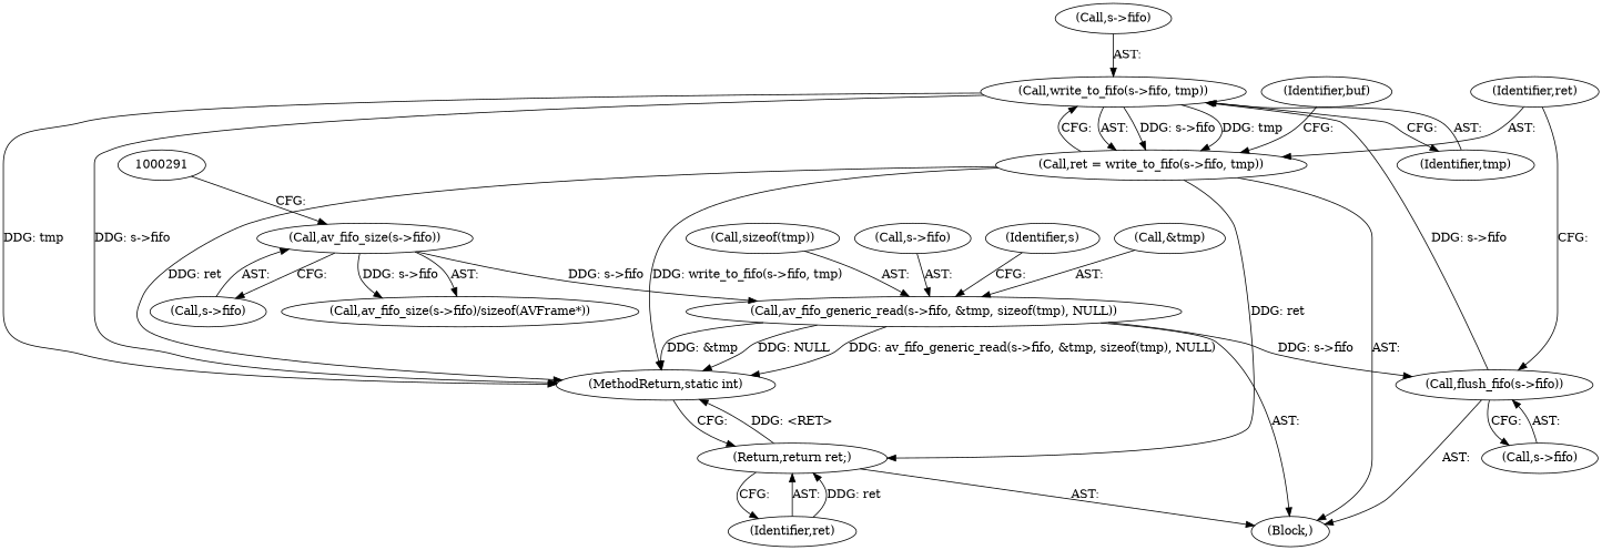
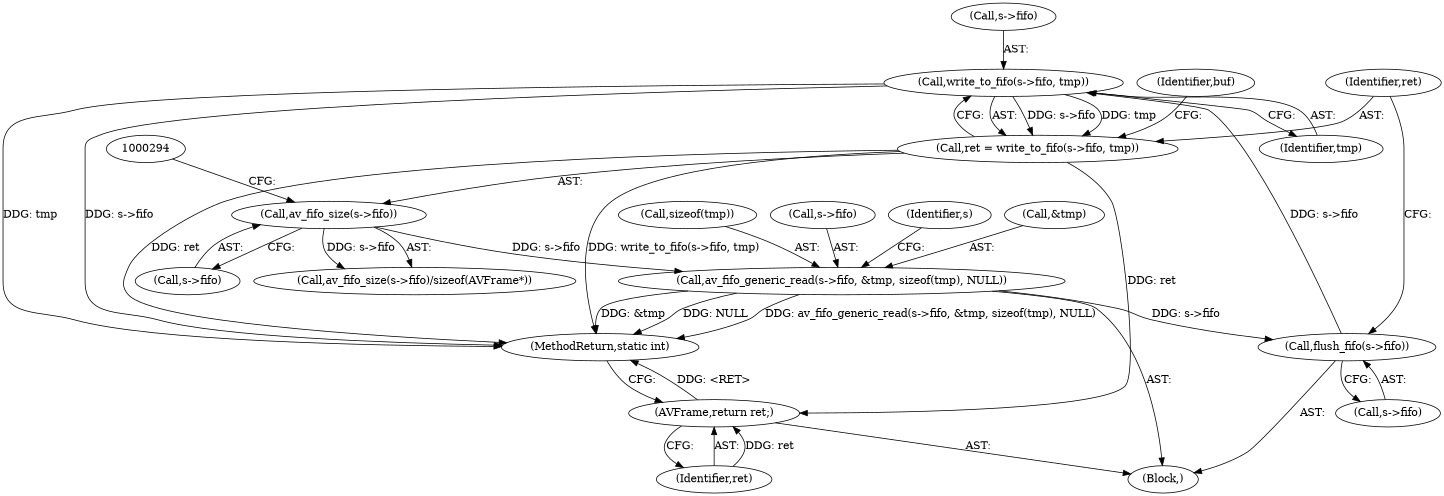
  digraph {
    n1 [label="(Call,write_to_fifo(s->fifo, tmp))"]
    n2 [label="(Call,ret = write_to_fifo(s->fifo, tmp))"]
    n3 [label="(Identifier,tmp)"]
    n4 [label="(MethodReturn,static int)"]
    n5 [label="(Block,)"]
-   n6 [label="(Return,return ret;)"]
+   n6 [label="(AVFrame,return ret;)"]
    n7 [label="(Call,flush_fifo(s->fifo))"]
    n8 [label="(Call,s->fifo)"]
    n9 [label="(Call,av_fifo_generic_read(s->fifo, &tmp, sizeof(tmp), NULL))"]
    n10 [label="(Call,av_fifo_size(s->fifo))"]
    n11 [label="(Call,av_fifo_size(s->fifo)/sizeof(AVFrame*))"]
    n12 [label="(Call,s->fifo)"]
    n13 [label="(Identifier,ret)"]
    n14 [label="(Identifier,buf)"]
    n15 [label="(Call,sizeof(tmp))"]
    n16 [label="(Identifier,ret)"]
    n17 [label="(Call,s->fifo)"]
    n18 [label="(Identifier,s)"]
    n19 [label="(Call,&tmp)"]
    n20 [label="(Call,s->fifo)"]
-   1000294 [label=1000291]
+   1000294
    n1 -> n2 [label="AST: "]
    n1 -> n2 [label="DDG: s->fifo"]
    n1 -> n2 [label="DDG: tmp"]
    n1 -> n3 [label="CFG: "]
    n1 -> n4 [label="DDG: tmp"]
    n1 -> n4 [label="DDG: s->fifo"]
    n2 -> n1 [label="CFG: "]
    n2 -> n4 [label="DDG: ret"]
    n2 -> n4 [label="DDG: write_to_fifo(s->fifo, tmp)"]
-   n2 -> n5 [label="AST: "]
+   n2 -> n10 [label="AST: "]
    n2 -> n6 [label="DDG: ret"]
    n3 -> n1 [label="AST: "]
    n4 -> n6 [label="CFG: "]
    n6 -> n4 [label="DDG: <RET>"]
    n6 -> n5 [label="AST: "]
    n6 -> n13 [label="CFG: "]
    n7 -> n1 [label="DDG: s->fifo"]
    n7 -> n5 [label="AST: "]
    n7 -> n8 [label="CFG: "]
    n8 -> n7 [label="AST: "]
    n9 -> n4 [label="DDG: &tmp"]
    n9 -> n4 [label="DDG: NULL"]
    n9 -> n4 [label="DDG: av_fifo_generic_read(s->fifo, &tmp, sizeof(tmp), NULL)"]
    n9 -> n5 [label="AST: "]
    n9 -> n7 [label="DDG: s->fifo"]
    n10 -> n9 [label="DDG: s->fifo"]
    n10 -> n11 [label="AST: "]
    n10 -> n11 [label="DDG: s->fifo"]
    n10 -> n12 [label="CFG: "]
    n12 -> n10 [label="AST: "]
    n13 -> n6 [label="AST: "]
    n13 -> n6 [label="DDG: ret"]
    n14 -> n2 [label="CFG: "]
    n15 -> n9 [label="AST: "]
    n16 -> n2 [label="AST: "]
    n16 -> n7 [label="CFG: "]
    n17 -> n9 [label="AST: "]
    n18 -> n9 [label="CFG: "]
    n19 -> n9 [label="AST: "]
    n20 -> n1 [label="AST: "]
    1000294 -> n10 [label="CFG: "]
  }
